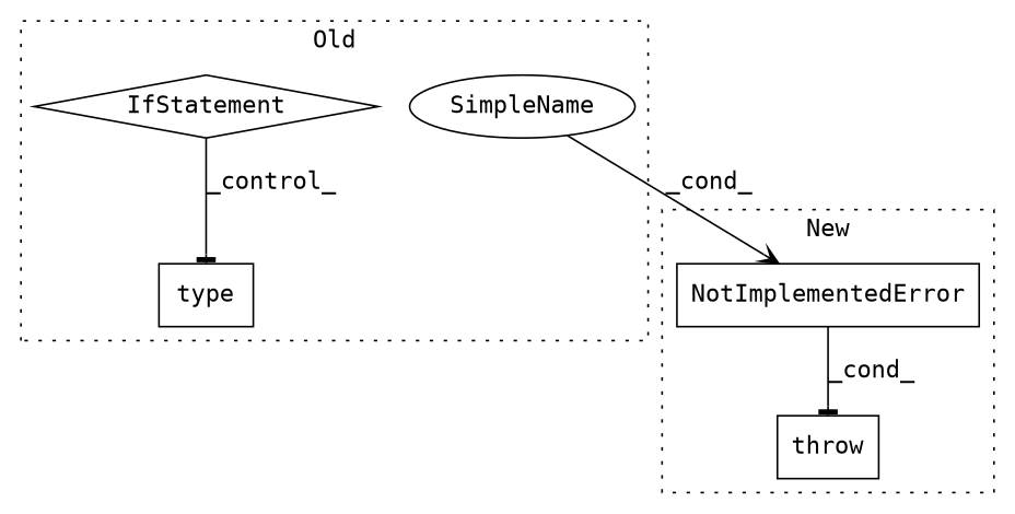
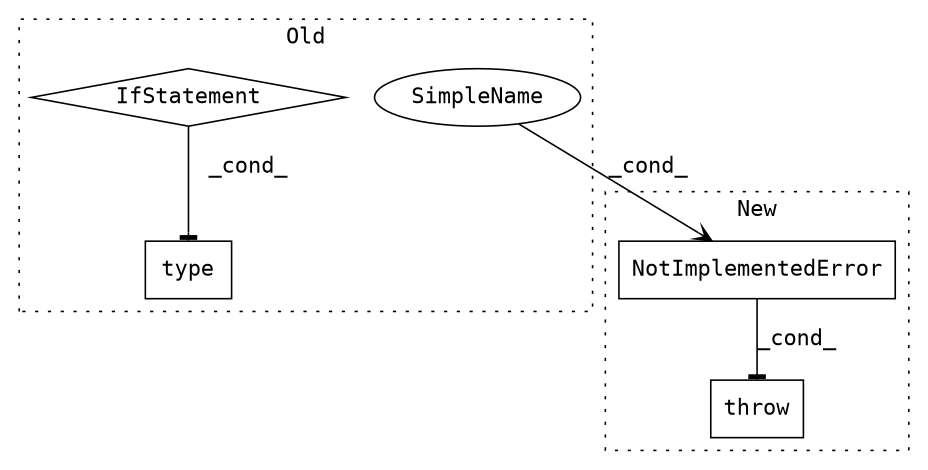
  digraph {
    fontname="DejaVu Sans Mono"
    node [a=32 fontname="DejaVu Sans Mono" shape=box]
    edge [arrowhead=tee fontname="DejaVu Sans Mono"]
    n1 [l="5,1" label=type s="2974,2983"]
    n2 [a=25 l=51 label=IfStatement s=3063 shape=diamond]
    n3 [a=42 l=5 label=SimpleName s=3109 shape=ellipse]
    n4 [l="20,1" label=NotImplementedError s="2153,2242"]
    n5 [a=53 l=6 label=throw s=2147]
    subgraph cluster_1 {
      label=Old
      style=dotted
      n1
      n2
      n3
    }
    subgraph cluster_2 {
      label=New
      style=dotted
      n4
      n5
    }
-   n2 -> n1 [label=_control_]
+   n2 -> n1 [label=_cond_]
    n3 -> n4 [arrowhead=vee label=_cond_]
    n4 -> n5 [label=_cond_]
  }
